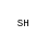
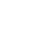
  <mxCell id="0" />
  <mxCell id="1" parent="0" />
- <mxCell id="2" value="&lt;font&gt;SH&lt;/font&gt;" style="text;html=1;strokeColor=none;fillColor=none;align=center;verticalAlign=middle;whiteSpace=wrap;rounded=0;fontFamily=Courier New;" vertex="1" parent="1"><mxGeometry x="20" y="20" width="16" height="16" as="geometry" /></mxCell>
